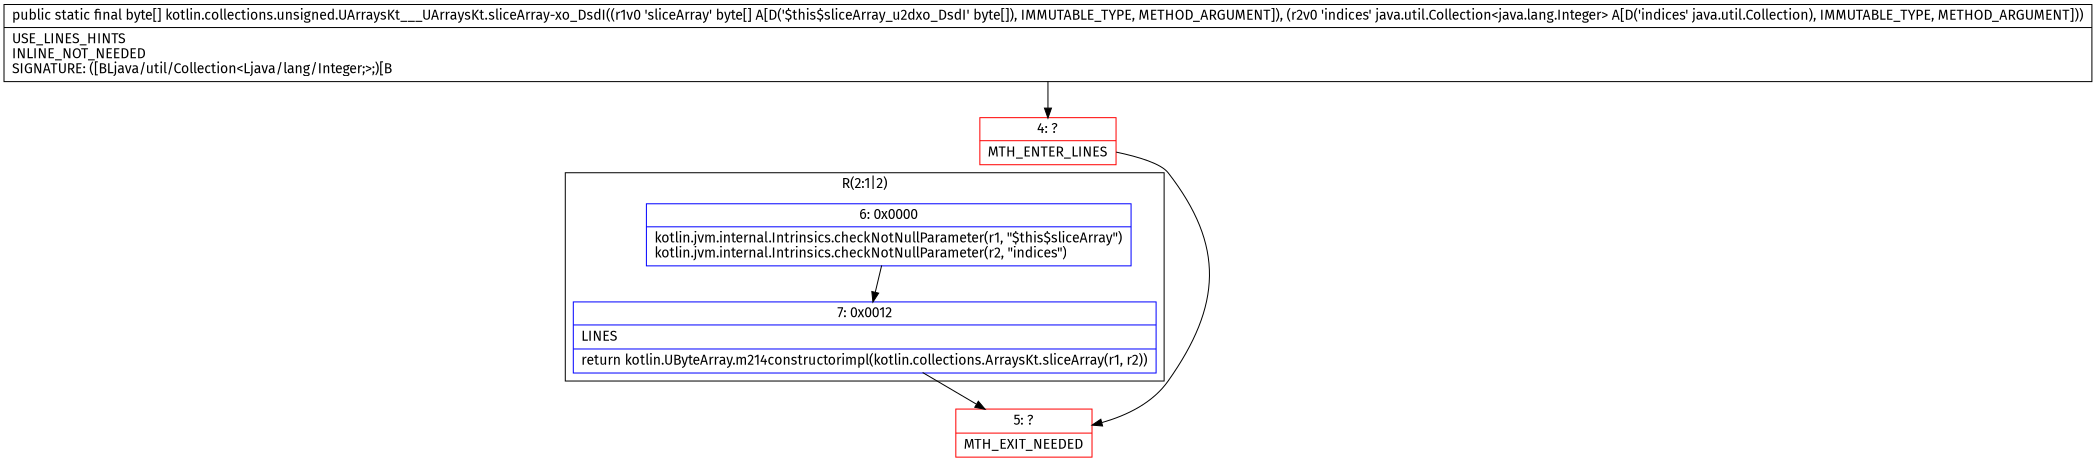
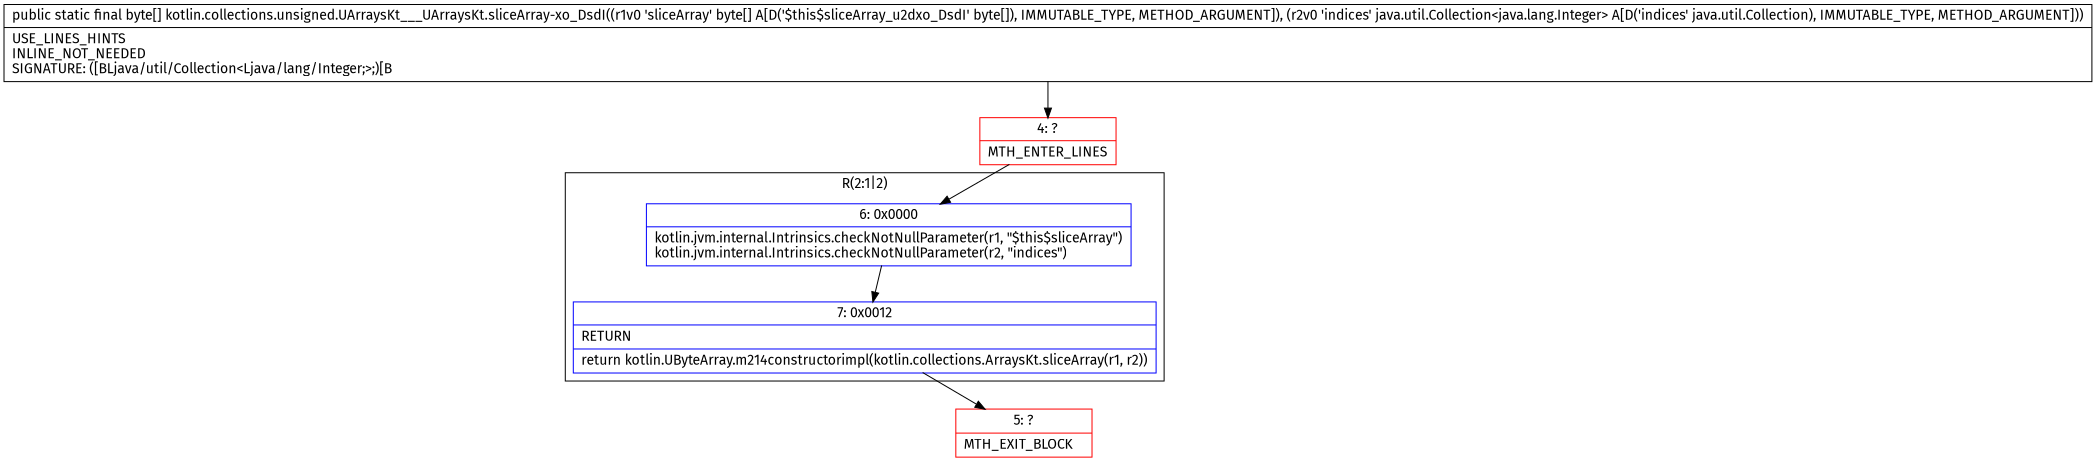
  digraph {
    fontname="Fira Sans"
    node [color=blue fontname="Fira Sans" shape=record]
    edge [fontname="Fira Sans"]
    n1 [label="{6\:\ 0x0000|kotlin.jvm.internal.Intrinsics.checkNotNullParameter(r1, \"$this$sliceArray\")\lkotlin.jvm.internal.Intrinsics.checkNotNullParameter(r2, \"indices\")\l}"]
-   n2 [label="{7\:\ 0x0012|LINES\l|return kotlin.UByteArray.m214constructorimpl(kotlin.collections.ArraysKt.sliceArray(r1, r2))\l}"]
-   n3 [color=red label="{5\:\ ?|MTH_EXIT_NEEDED\l}"]
+   n2 [label="{7\:\ 0x0012|RETURN\l|return kotlin.UByteArray.m214constructorimpl(kotlin.collections.ArraysKt.sliceArray(r1, r2))\l}"]
+   n3 [color=red label="{5\:\ ?|MTH_EXIT_BLOCK\l}"]
    n4 [color=red label="{4\:\ ?|MTH_ENTER_LINES\l}"]
    n5 [label="{public static final byte[] kotlin.collections.unsigned.UArraysKt___UArraysKt.sliceArray\-xo_DsdI((r1v0 'sliceArray' byte[] A[D('$this$sliceArray_u2dxo_DsdI' byte[]), IMMUTABLE_TYPE, METHOD_ARGUMENT]), (r2v0 'indices' java.util.Collection\<java.lang.Integer\> A[D('indices' java.util.Collection), IMMUTABLE_TYPE, METHOD_ARGUMENT]))  | USE_LINES_HINTS\lINLINE_NOT_NEEDED\lSIGNATURE: ([BLjava\/util\/Collection\<Ljava\/lang\/Integer;\>;)[B\l}" color=""]
    subgraph cluster_1 {
      label="R(2:1|2)"
      n1
      n2
    }
    n1 -> n2
    n2 -> n3
-   n4 -> n3
+   n4 -> n1
    n5 -> n4
  }
